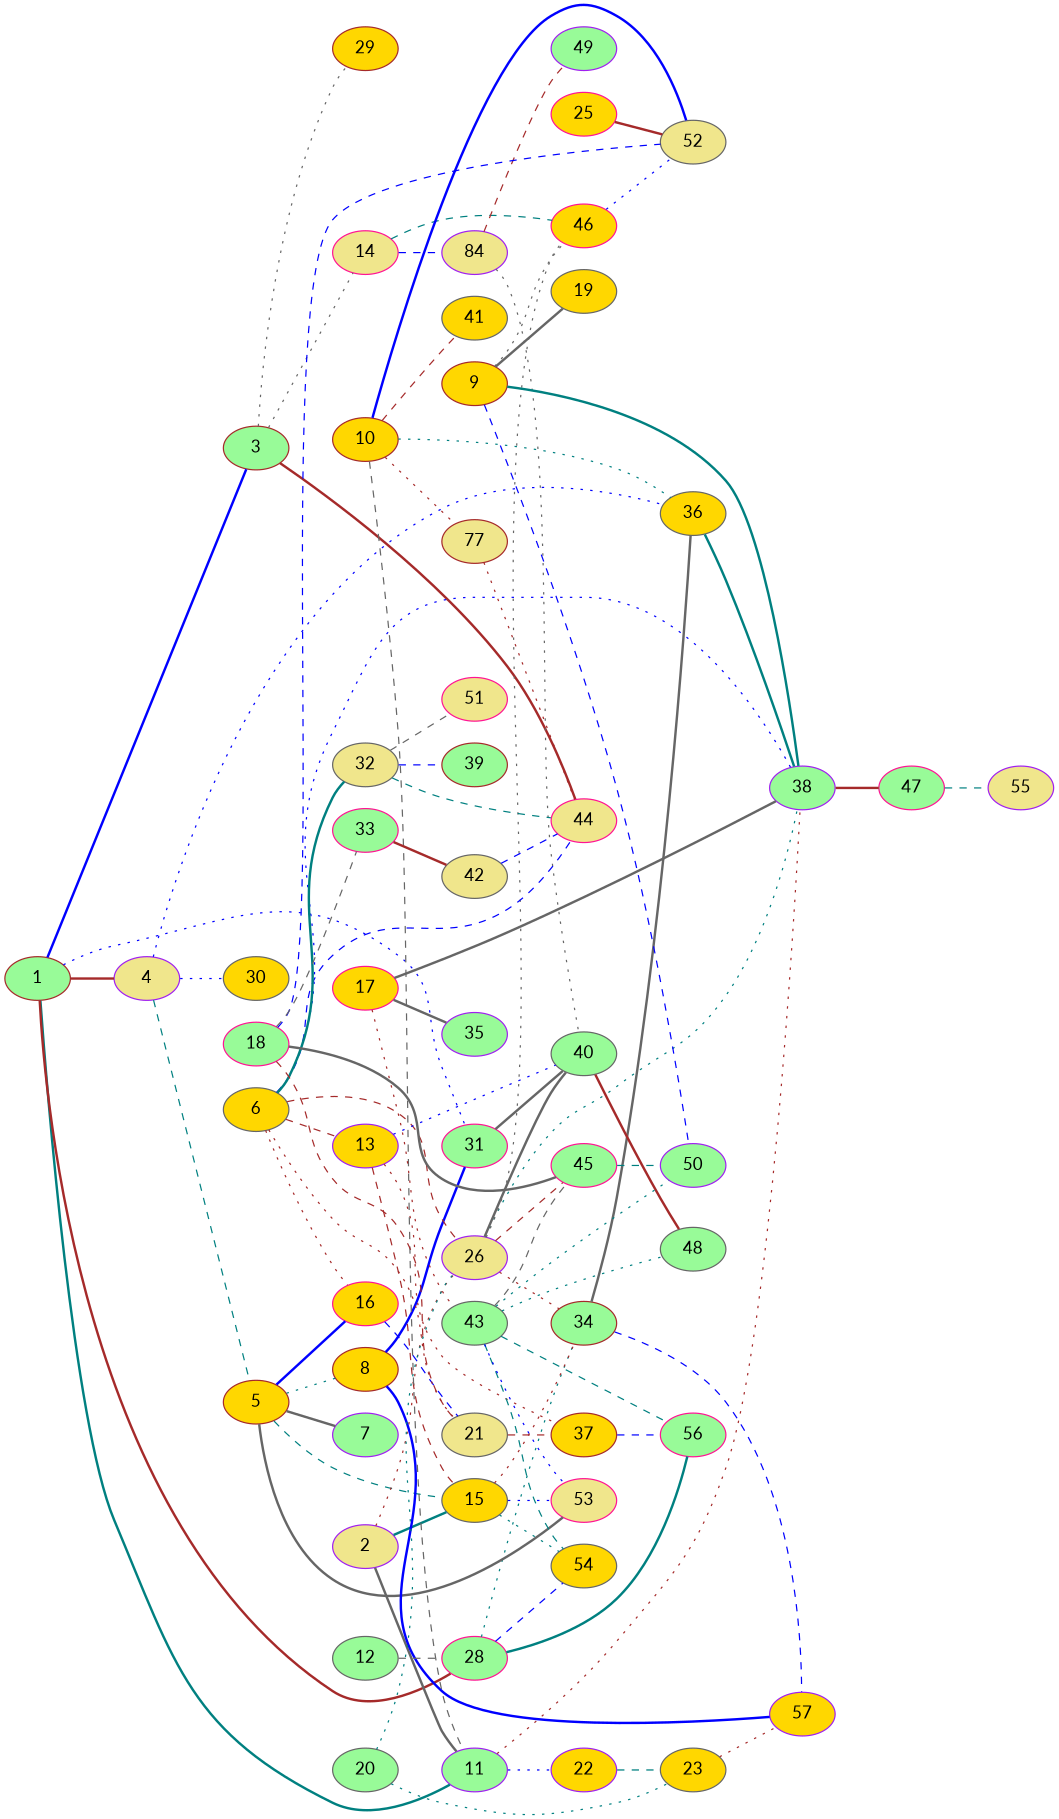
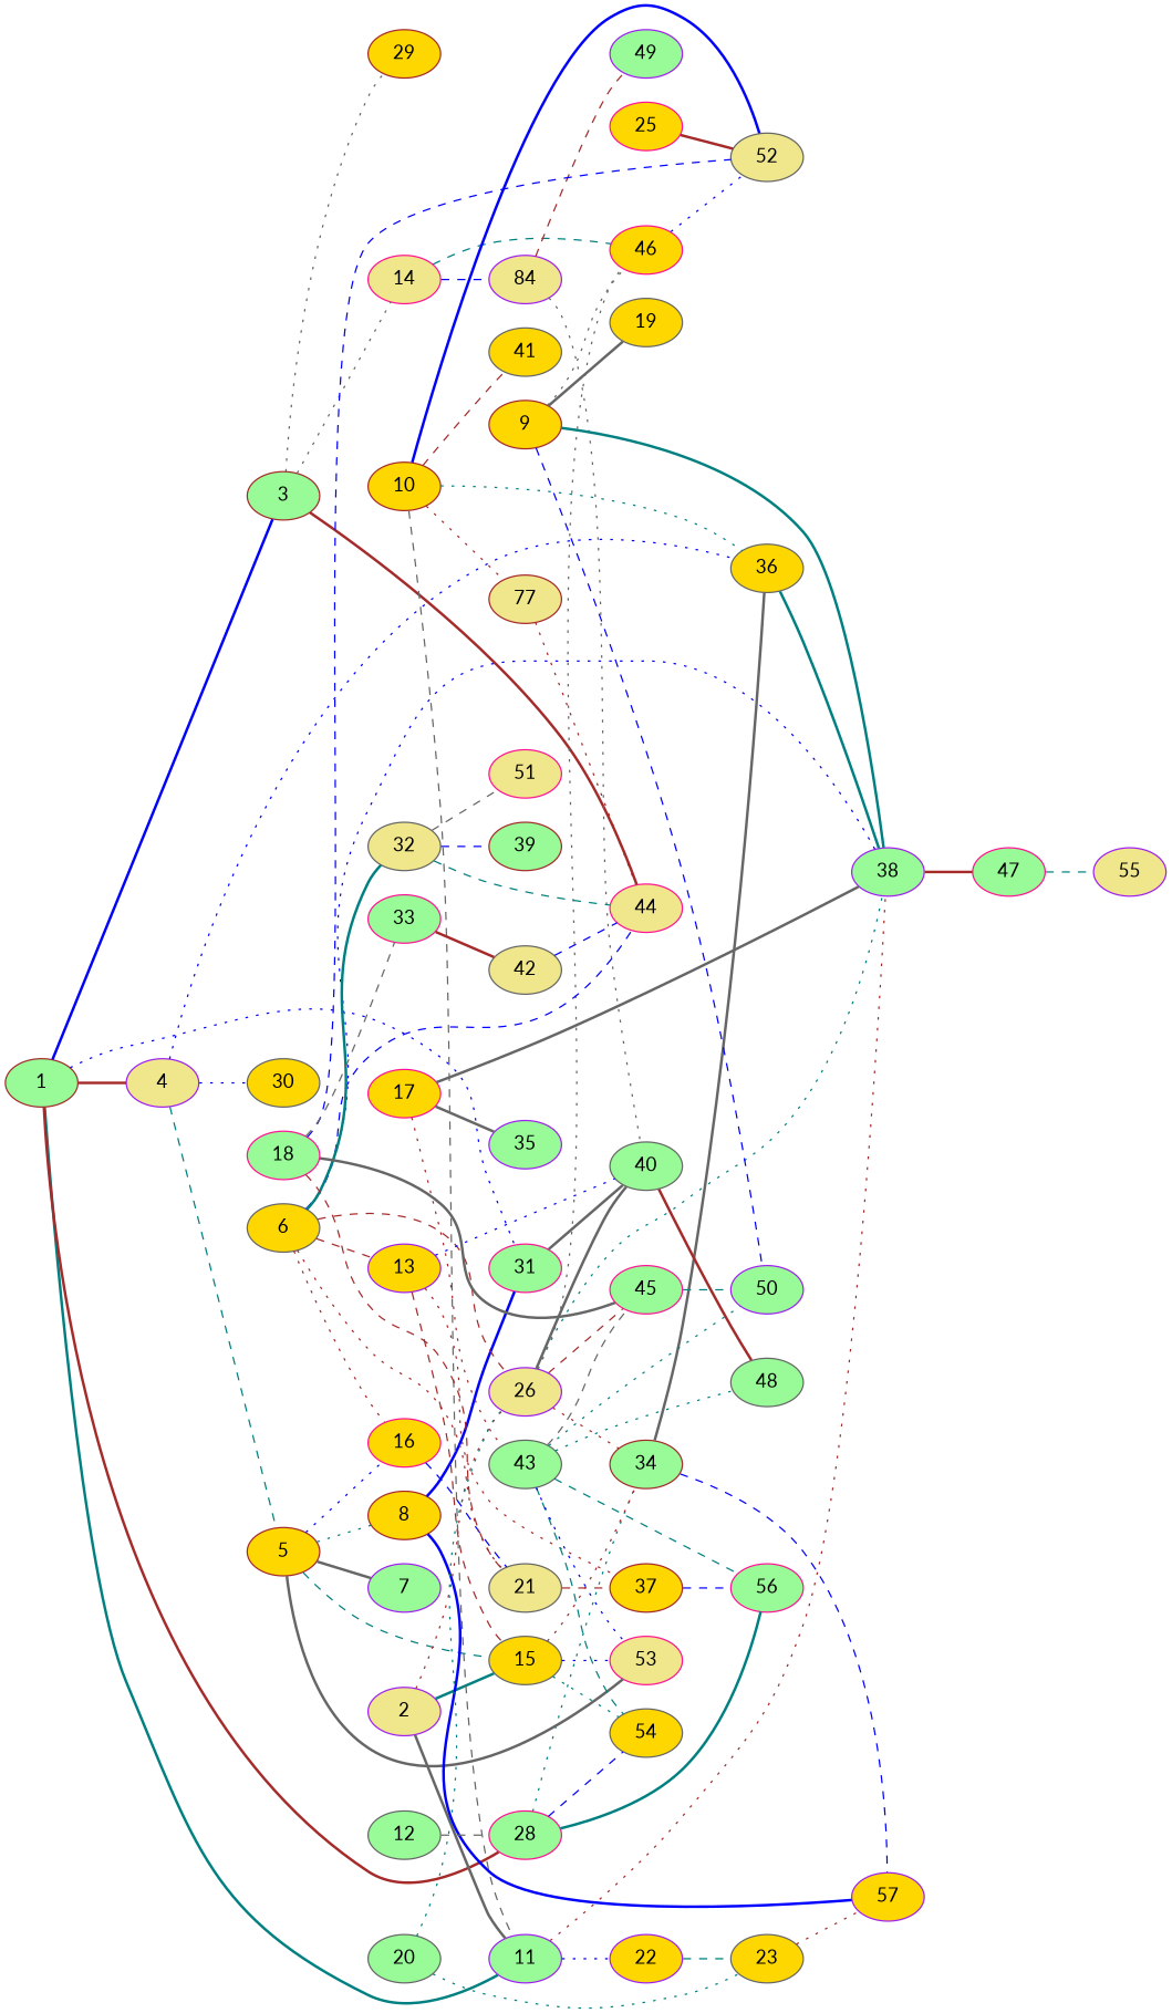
  graph {
    fontname=Lato
    rankdir=LR
    node [color=gray40 fillcolor=palegreen fontname=Lato style=filled]
    edge [color=brown fontname=Lato style=dotted weight=1.0]
    1 [color=brown]
    3 [color=brown]
    4 [color=purple fillcolor=khaki]
    11 [color=purple]
    28 [color=deeppink]
    31 [color=deeppink]
    14 [color=deeppink fillcolor=khaki]
    29 [color=brown fillcolor=gold]
    44 [color=deeppink fillcolor=khaki]
    5 [color=brown fillcolor=gold]
    30 [fillcolor=gold]
    36 [fillcolor=gold]
    38 [color=purple]
    22 [color=purple fillcolor=gold]
    34 [color=brown]
    54 [fillcolor=gold]
    56 [color=deeppink]
    40
    2 [color=purple fillcolor=khaki]
    15 [fillcolor=gold]
    26 [color=purple fillcolor=khaki]
    53 [color=deeppink fillcolor=khaki]
    46 [color=deeppink fillcolor=gold]
    45 [color=deeppink]
    n25 [color=purple fillcolor=khaki label=84]
    7 [color=purple]
    8 [color=brown fillcolor=gold]
    16 [color=deeppink fillcolor=gold]
    57 [color=purple fillcolor=gold]
    21 [fillcolor=khaki]
    6 [fillcolor=gold]
    13 [color=purple fillcolor=gold]
    32 [fillcolor=khaki]
    37 [color=brown fillcolor=gold]
    39 [color=brown]
    51 [color=deeppink fillcolor=khaki]
    47 [color=deeppink]
    9 [color=brown fillcolor=gold]
    19 [fillcolor=gold]
    50 [color=purple]
    52 [fillcolor=khaki]
    10 [color=brown fillcolor=gold]
    n43 [color=brown fillcolor=khaki label=77]
    41 [fillcolor=gold]
    23 [fillcolor=gold]
    12
    48
    49 [color=purple]
    17 [color=deeppink fillcolor=gold]
    35 [color=purple]
    43
    18 [color=deeppink]
    33 [color=deeppink]
    42 [fillcolor=khaki]
    20
    25 [color=deeppink fillcolor=gold]
    55 [color=purple fillcolor=khaki]
    1 -- 3 [color=blue style=bold]
    1 -- 4 [style=bold]
    1 -- 11 [color=teal style=bold]
    1 -- 28 [style=bold]
    1 -- 31 [color=blue]
    3 -- 14 [color=gray40]
    3 -- 29 [color=gray40]
    3 -- 44 [style=bold]
    4 -- 5 [color=teal style=dashed]
    4 -- 30 [color=blue]
    4 -- 36 [color=blue]
    11 -- 38
    11 -- 22 [color=blue weight=2.0]
    28 -- 34 [color=teal]
    28 -- 54 [color=blue style=dashed]
    28 -- 56 [color=teal style=bold]
    31 -- 40 [color=gray40 style=bold]
    14 -- 46 [color=teal style=dashed]
    14 -- n25 [color=blue style=dashed]
    5 -- 15 [color=teal style=dashed]
    5 -- 53 [color=gray40 style=bold]
    5 -- 7 [color=gray40 style=bold]
    5 -- 8 [color=teal]
-   5 -- 16 [color=blue style=bold]
+   5 -- 16 [color=blue]
    36 -- 38 [color=teal style=bold]
    38 -- 47 [style=bold]
    22 -- 23 [color=teal style=dashed]
    34 -- 36 [color=gray40 style=bold]
    34 -- 57 [color=blue style=dashed]
    40 -- 48 [style=bold]
    2 -- 11 [color=gray40 style=bold]
    2 -- 15 [color=teal style=bold]
    2 -- 26
    15 -- 34 [weight=2.0]
    15 -- 54 [color=teal]
    15 -- 53 [color=blue]
    26 -- 38 [color=teal]
    26 -- 34
    26 -- 40 [color=gray40 style=bold]
    26 -- 46 [color=gray40]
    26 -- 45 [style=dashed]
    46 -- 52 [color=blue]
    45 -- 50 [color=teal style=dashed]
    n25 -- 40 [color=gray40]
    n25 -- 49 [style=dashed]
    8 -- 31 [color=blue style=bold]
    8 -- 57 [color=blue style=bold]
    16 -- 21 [color=blue style=dashed]
    21 -- 37 [style=dashed]
    6 -- 44 [color=blue style=dashed]
    6 -- 38 [color=blue]
    6 -- 26 [style=dashed]
    6 -- 16
    6 -- 21
    6 -- 13 [style=dashed]
    6 -- 32 [color=teal style=bold]
    13 -- 40 [color=blue]
    13 -- 15 [style=dashed]
    13 -- 37
    32 -- 44 [color=teal style=dashed]
    32 -- 39 [color=blue style=dashed]
    32 -- 51 [color=gray40 style=dashed]
    37 -- 56 [color=blue style=dashed]
    47 -- 55 [color=teal style=dashed]
    9 -- 38 [color=teal style=bold]
    9 -- 46 [color=gray40]
    9 -- 19 [color=gray40 style=bold]
    9 -- 50 [color=blue style=dashed]
    10 -- 11 [color=gray40 style=dashed]
    10 -- 36 [color=teal]
    10 -- 52 [color=blue style=bold]
    10 -- n43
    10 -- 41 [style=dashed]
    n43 -- 44
    23 -- 57
    12 -- 28 [color=gray40 style=dashed]
    17 -- 38 [color=gray40 style=bold]
    17 -- 35 [color=gray40 style=bold]
    17 -- 43
    43 -- 54 [color=teal style=dashed]
    43 -- 56 [color=teal style=dashed]
    43 -- 53 [color=blue]
    43 -- 45 [color=gray40 style=dashed]
    43 -- 50 [color=teal]
    43 -- 48 [color=teal]
    18 -- 45 [color=gray40 style=bold]
    18 -- 21 [style=dashed]
    18 -- 52 [color=blue style=dashed]
    18 -- 33 [color=gray40 style=dashed]
    33 -- 42 [style=bold]
    42 -- 44 [color=blue style=dashed]
    20 -- 26 [color=teal]
    20 -- 23 [color=teal]
    25 -- 52 [style=bold]
  }
